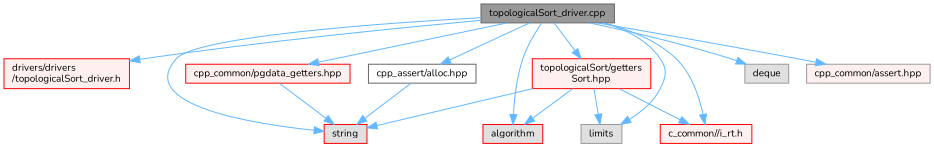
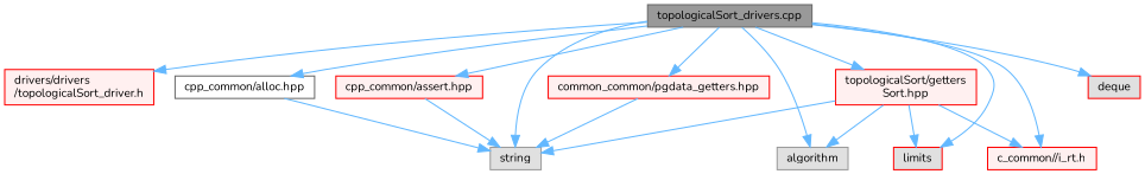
  digraph {
    fontname=Nunito
    node [color=red fillcolor="#FFF0F0" fontname=Nunito fontsize=10 shape=box style=filled]
    edge [color=steelblue1 fontname=Nunito fontsize=10 labelfontname=Helvetica labelfontsize=10 style=solid]
-   n1 [color=gray40 fillcolor=grey60 fontcolor=black height=0.2 label="topologicalSort_driver.cpp" width=0.4]
+   n1 [color=gray40 fillcolor=grey60 fontcolor=black height=0.2 label="topologicalSort_drivers.cpp" width=0.4]
    n2 [height=0.2 label="drivers/drivers\l/topologicalSort_driver.h" width=0.4]
-   n3 [fillcolor="#E0E0E0" height=0.2 label=string width=0.4]
-   n4 [color=grey60 fillcolor="#E0E0E0" height=0.2 label=deque width=0.4]
-   n5 [fillcolor="#E0E0E0" height=0.2 label=algorithm width=0.4]
-   n6 [color=grey60 fillcolor="#E0E0E0" height=0.2 label=limits width=0.4]
+   n3 [color=grey60 fillcolor="#E0E0E0" height=0.2 label=string width=0.4]
+   n4 [fillcolor="#E0E0E0" height=0.2 label=deque width=0.4]
+   n5 [color=grey60 fillcolor="#E0E0E0" height=0.2 label=algorithm width=0.4]
+   n6 [fillcolor="#E0E0E0" height=0.2 label=limits width=0.4]
    n7 [height=0.2 label="topologicalSort/getters\lSort.hpp" width=0.4]
    n8 [height=0.2 label="c_common//i_rt.h" width=0.4]
-   n9 [height=0.2 label="cpp_common/pgdata_getters.hpp" width=0.4]
-   n10 [color=grey40 fillcolor=white height=0.2 label="cpp_assert/alloc.hpp" width=0.4]
-   n11 [color=grey60 height=0.2 label="cpp_common/assert.hpp" width=0.4]
+   n9 [height=0.2 label="common_common/pgdata_getters.hpp" width=0.4]
+   n10 [color=grey40 fillcolor=white height=0.2 label="cpp_common/alloc.hpp" width=0.4]
+   n11 [height=0.2 label="cpp_common/assert.hpp" width=0.4]
    n1 -> n2
    n1 -> n3
    n1 -> n4
    n1 -> n5
    n1 -> n6
    n1 -> n7
    n1 -> n8
    n1 -> n9
    n1 -> n10
    n1 -> n11
    n7 -> n3
    n7 -> n5
    n7 -> n6
    n7 -> n8
    n9 -> n3
    n10 -> n3
+   n11 -> n3
  }
